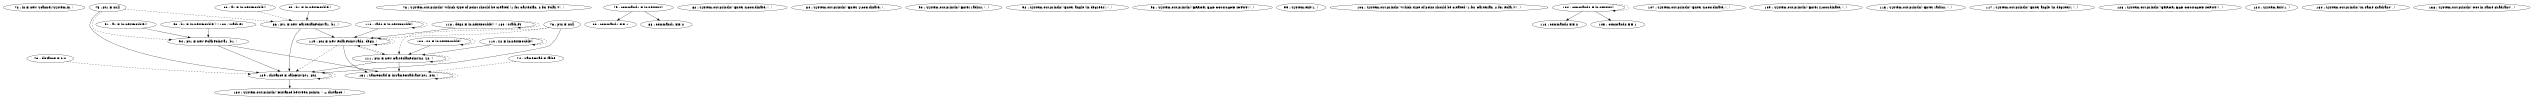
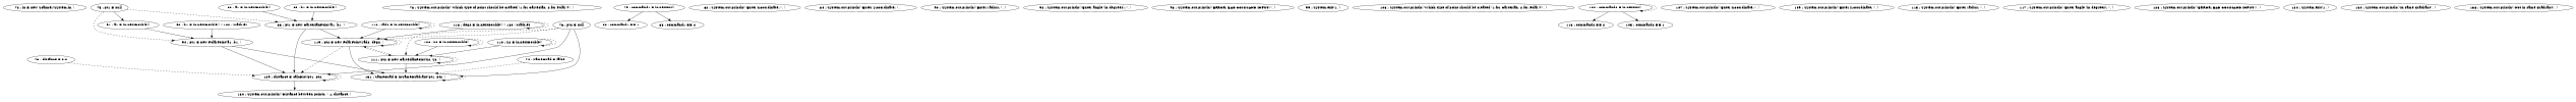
  digraph {
    "72 : in = new Scanner(System.in, )"
    "73 : distance = 0.0"
    "129 : distance = calcDist(pt1, pt2, )"
    "130 : System.out.println(\"Distance between points: \" + distance, )"
    "74 : SameQuad = false"
    "131 : SameQuad = inSameQuadrant(pt1, pt2, )"
    "75 : pt1 = null"
    "94 : pt1 = new PolarPoint(a1, b1, )"
    "86 : pt1 = new CartesianPoint(a1, b1, )"
    "119 : pt2 = new PolarPoint(rad2, deg2, )"
    "76 : pt2 = null"
    "111 : pt2 = new CartesianPoint(x2, y2, )"
    "78 : System.out.println(\"Which type of point should be created (1 for Cartesian, 2 for Polar)?\", )"
    "79 : command1 = in.nextInt()"
    "80 : command1 == 1"
    "88 : command1 == 2"
    "82 : System.out.println(\"Enter x-coordinate: \", )"
    "83 : a1 = in.nextDouble()"
    "84 : System.out.println(\"Enter y-coordinate: \", )"
    "85 : b1 = in.nextDouble()"
    "90 : System.out.println(\"Enter radius: \", )"
    "91 : a1 = in.nextDouble()"
    "92 : System.out.println(\"Enter angle (in degrees): \", )"
    "93 : b1 = in.nextDouble() * 180 / Math.PI"
    "98 : System.out.println(\"ERROR: BAD COMMAND INPUT!\", )"
    "99 : System.exit(1, )"
    "103 : System.out.println(\"Which type of point should be created (1 for Cartesian, 2 for Polar)?\", )"
    "104 : command2 = in.nextInt()"
    "113 : command2 == 2"
    "105 : command2 == 1"
    "107 : System.out.println(\"Enter x-coordinate: \", )"
    "108 : x2 = in.nextDouble()"
    "109 : System.out.println(\"Enter y-coordinate: \", )"
    "110 : y2 = in.nextDouble()"
    "115 : System.out.println(\"Enter radius: \", )"
    "116 : rad2 = in.nextDouble()"
    "117 : System.out.println(\"Enter angle (in degrees): \", )"
    "118 : deg2 = in.nextDouble() * 180 / Math.PI"
    "123 : System.out.println(\"ERROR: BAD COMMAND INPUT!\", )"
    "124 : System.exit(1, )"
    "134 : System.out.println(\"In same quadrant\", )"
    "138 : System.out.println(\"Not in same quadrant\", )"
    "73 : distance = 0.0" -> "129 : distance = calcDist(pt1, pt2, )" [style=dashed]
    "129 : distance = calcDist(pt1, pt2, )" -> "129 : distance = calcDist(pt1, pt2, )" [style=dashed]
    "129 : distance = calcDist(pt1, pt2, )" -> "130 : System.out.println(\"Distance between points: \" + distance, )"
    "74 : SameQuad = false" -> "131 : SameQuad = inSameQuadrant(pt1, pt2, )" [style=dashed]
    "131 : SameQuad = inSameQuadrant(pt1, pt2, )" -> "131 : SameQuad = inSameQuadrant(pt1, pt2, )" [style=dashed]
-   "75 : pt1 = null" -> "129 : distance = calcDist(pt1, pt2, )"
+   "75 : pt1 = null" -> "91 : a1 = in.nextDouble()"
    "75 : pt1 = null" -> "94 : pt1 = new PolarPoint(a1, b1, )" [style=dashed]
    "75 : pt1 = null" -> "86 : pt1 = new CartesianPoint(a1, b1, )" [style=dashed]
    "94 : pt1 = new PolarPoint(a1, b1, )" -> "129 : distance = calcDist(pt1, pt2, )"
    "94 : pt1 = new PolarPoint(a1, b1, )" -> "131 : SameQuad = inSameQuadrant(pt1, pt2, )"
    "86 : pt1 = new CartesianPoint(a1, b1, )" -> "129 : distance = calcDist(pt1, pt2, )"
    "86 : pt1 = new CartesianPoint(a1, b1, )" -> "119 : pt2 = new PolarPoint(rad2, deg2, )"
    "119 : pt2 = new PolarPoint(rad2, deg2, )" -> "129 : distance = calcDist(pt1, pt2, )" [style=dashed]
    "119 : pt2 = new PolarPoint(rad2, deg2, )" -> "131 : SameQuad = inSameQuadrant(pt1, pt2, )"
    "119 : pt2 = new PolarPoint(rad2, deg2, )" -> "119 : pt2 = new PolarPoint(rad2, deg2, )" [style=dashed]
    "119 : pt2 = new PolarPoint(rad2, deg2, )" -> "111 : pt2 = new CartesianPoint(x2, y2, )" [style=dashed]
    "76 : pt2 = null" -> "129 : distance = calcDist(pt1, pt2, )"
+   "76 : pt2 = null" -> "131 : SameQuad = inSameQuadrant(pt1, pt2, )"
    "76 : pt2 = null" -> "119 : pt2 = new PolarPoint(rad2, deg2, )" [style=dashed]
    "76 : pt2 = null" -> "111 : pt2 = new CartesianPoint(x2, y2, )" [style=dashed]
-   "111 : pt2 = new CartesianPoint(x2, y2, )" -> "129 : distance = calcDist(pt1, pt2, )"
    "111 : pt2 = new CartesianPoint(x2, y2, )" -> "131 : SameQuad = inSameQuadrant(pt1, pt2, )"
    "111 : pt2 = new CartesianPoint(x2, y2, )" -> "119 : pt2 = new PolarPoint(rad2, deg2, )" [style=dashed]
    "111 : pt2 = new CartesianPoint(x2, y2, )" -> "111 : pt2 = new CartesianPoint(x2, y2, )" [style=dashed]
    "79 : command1 = in.nextInt()" -> "80 : command1 == 1"
    "79 : command1 = in.nextInt()" -> "88 : command1 == 2"
-   "83 : a1 = in.nextDouble()" -> "86 : pt1 = new CartesianPoint(a1, b1, )" [style=dashed]
+   "83 : a1 = in.nextDouble()" -> "86 : pt1 = new CartesianPoint(a1, b1, )"
    "85 : b1 = in.nextDouble()" -> "86 : pt1 = new CartesianPoint(a1, b1, )"
    "91 : a1 = in.nextDouble()" -> "94 : pt1 = new PolarPoint(a1, b1, )"
    "93 : b1 = in.nextDouble() * 180 / Math.PI" -> "94 : pt1 = new PolarPoint(a1, b1, )"
    "104 : command2 = in.nextInt()" -> "104 : command2 = in.nextInt()" [style=dashed]
    "104 : command2 = in.nextInt()" -> "113 : command2 == 2"
    "104 : command2 = in.nextInt()" -> "105 : command2 == 1"
    "108 : x2 = in.nextDouble()" -> "111 : pt2 = new CartesianPoint(x2, y2, )"
    "108 : x2 = in.nextDouble()" -> "108 : x2 = in.nextDouble()" [style=dashed]
    "110 : y2 = in.nextDouble()" -> "111 : pt2 = new CartesianPoint(x2, y2, )"
    "110 : y2 = in.nextDouble()" -> "110 : y2 = in.nextDouble()" [style=dashed]
    "116 : rad2 = in.nextDouble()" -> "119 : pt2 = new PolarPoint(rad2, deg2, )"
    "116 : rad2 = in.nextDouble()" -> "116 : rad2 = in.nextDouble()" [style=dashed]
    "118 : deg2 = in.nextDouble() * 180 / Math.PI" -> "119 : pt2 = new PolarPoint(rad2, deg2, )"
    "118 : deg2 = in.nextDouble() * 180 / Math.PI" -> "118 : deg2 = in.nextDouble() * 180 / Math.PI" [style=dashed]
  }
